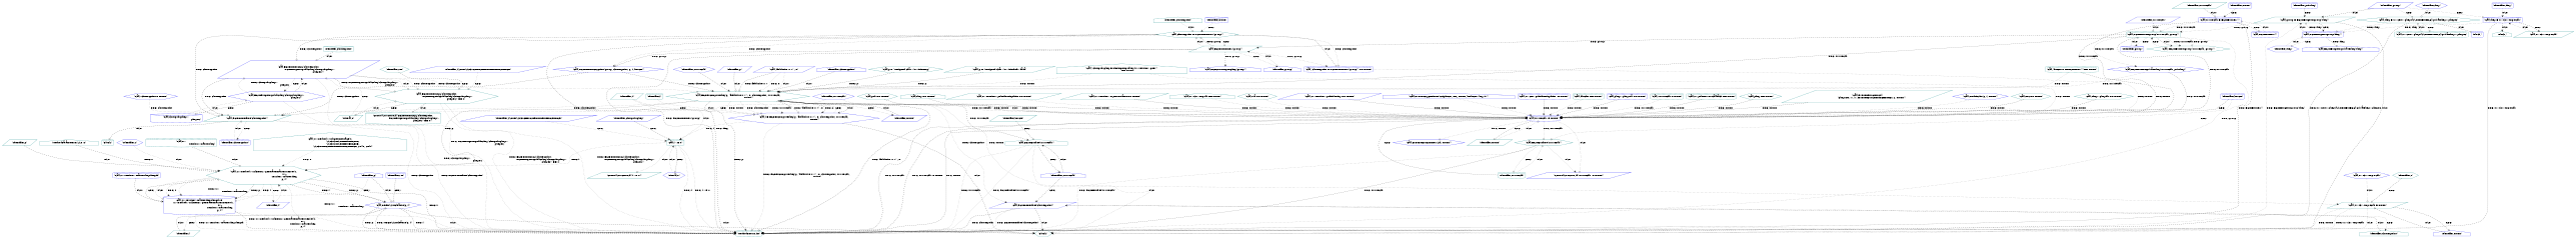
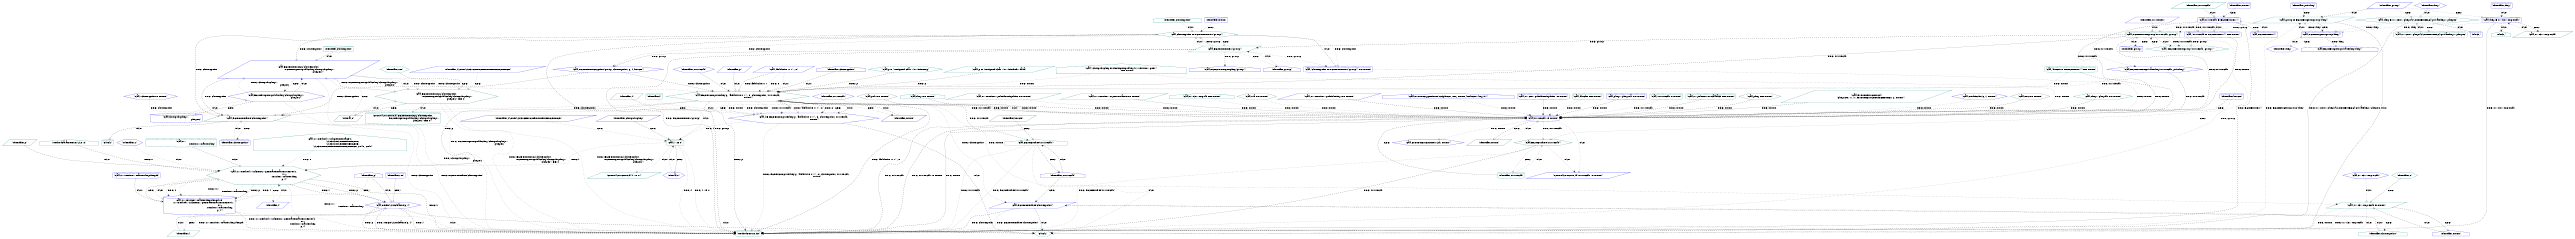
  digraph {
    node [color=blue shape=cylinder]
    edge [arrowhead=odot style=dotted]
    n1 [label="(Call,EC_POINT_copy(clnt_ecpoint,\n                              EC_KEY_get0_public_key(clnt_pub_pkey->\n                                                     pkey.ec)))" shape=parallelogram]
    n2 [label="(Call,EC_KEY_get0_public_key(clnt_pub_pkey->\n                                                     pkey.ec))" shape=hexagon]
    n3 [color=teal label="(Call,EC_POINT_copy(clnt_ecpoint,\n                              EC_KEY_get0_public_key(clnt_pub_pkey->\n                                                     pkey.ec)) == 0)" shape=hexagon]
    n4 [color=teal label="(Call,ECDH_compute_key(p, (field_size + 7) / 8, clnt_ecpoint, srvr_ecdh,\n                             NULL))" shape=hexagon]
    n5 [color=teal label="(Call,EC_POINT_free(clnt_ecpoint))" shape=parallelogram]
    n6 [color=teal label="(MethodReturn,int)"]
    n7 [label="(Call,clnt_pub_pkey->\n                                                     pkey.ec)"]
    n8 [color=teal label="(ControlStructure,if (EC_POINT_copy(clnt_ecpoint,\n                              EC_KEY_get0_public_key(clnt_pub_pkey->\n                                                     pkey.ec)) == 0))"]
    n9 [color=teal label="(Literal,0)" shape=parallelogram]
    n10 [label="(Call,srvr_ecdh != NULL)"]
    n11 [label="(Call,i = ECDH_compute_key(p, (field_size + 7) / 8, clnt_ecpoint, srvr_ecdh,\n                             NULL))" shape=hexagon]
    n12 [color=teal label="(Call,s->method->ssl3_enc->generate_master_secret(s,\n                                                        s->\n                                                        session->master_key,\n                                                        p, i))" shape=hexagon]
    n13 [label="(Call,EC_POINT_free(clnt_ecpoint))" shape=parallelogram]
    n14 [color=teal label="(Call,EC_KEY_free(srvr_ecdh))" shape=house]
    n15 [color=teal label="(Call,s->s3->tmp.ecdh = NULL)" shape=parallelogram]
    n16 [label="(Identifier,NULL)" shape=parallelogram]
    n17 [color=teal label="(Block,)"]
    n18 [label="(Identifier,clnt_ecpoint)"]
    n19 [color=teal label="(Call,clnt_ecpoint = EC_POINT_new(group))" shape=hexagon]
    n20 [color=teal label="(Call,EC_POINT_new(group))" shape=parallelogram]
    n21 [label="(Call,(clnt_ecpoint = EC_POINT_new(group)) == NULL)"]
    n22 [label="(Call,EC_POINT_oct2point(group, clnt_ecpoint, p, i, bn_ctx))" shape=hexagon]
    n23 [label="(Call,EC_GROUP_get_pkey(group))" shape=house]
    n24 [label="(Identifier,group)" shape=house]
    n25 [color=teal label="(Call,EC_KEY_set_group(srvr_ecdh, group))"]
    n26 [label="(Call,EC_KEY_set_private_key(srvr_ecdh, priv_key))" shape=hexagon]
    n27 [label="(Identifier,group)"]
    n28 [color=teal label="(Call,!EC_KEY_set_group(srvr_ecdh, group))" shape=hexagon]
    n29 [color=teal label="(Call,EC_KEY_free(srvr_ecdh))" shape=hexagon]
    n30 [color=teal label="(Identifier,NULL)" shape=parallelogram]
    n31 [label="(ControlStructure,if (srvr_ecdh != NULL))" shape=parallelogram]
    n32 [label="(Call,EVP_PKEY_CTX_new(pk, NULL))" shape=hexagon]
    n33 [label="(Call,srvr_ecdh = EC_KEY_new())"]
    n34 [label="(Call,EC_KEY_new())"]
+   n35 [label="(Call,(srvr_ecdh = EC_KEY_new()) == NULL)"]
    n36 [color=teal label="(Call,group = EC_KEY_get0_group(tkey))" shape=parallelogram]
    n37 [label="(Call,EC_KEY_get0_group(tkey))"]
    n38 [color=teal label="(Block,)" shape=hexagon]
    n39 [label="(Identifier,tkey)" shape=hexagon]
    n40 [label="(Call,EC_KEY_get0_private_key(tkey))" shape=house]
    n41 [label="(Call,tkey = s->s3->tmp.ecdh)"]
    n42 [color=teal label="(Block,)" shape=house]
    n43 [color=teal label="(Call,s->s3->tmp.ecdh)" shape=parallelogram]
    n44 [color=teal label="(Call,tkey = s->cert->pkeys[SSL_PKEY_ECC].privatekey->pkey.ec)" shape=hexagon]
    n45 [color=teal label="(Call,s->cert->pkeys[SSL_PKEY_ECC].privatekey->pkey.ec)"]
    n46 [label="(Block,)"]
    n47 [color=teal label="(Call,i <= 0)"]
    n48 [label="(Call,s->session->master_key_length =\n            s->method->ssl3_enc->generate_master_secret(s,\n                                                        s->\n                                                        session->master_key,\n                                                        p, i))"]
    n49 [label="(Call,OPENSSL_cleanse(p, i))" shape=hexagon]
    n50 [label="(Identifier,i)" shape=parallelogram]
    n51 [color=teal label="(Identifier,clnt_ecpoint)" shape=house]
    n52 [label="(Identifier,srvr_ecdh)" shape=house]
    n53 [label="(Identifier,NULL)" shape=house]
    n54 [color=teal label="(ControlStructure,if (i <= 0))" shape=parallelogram]
    n55 [label="(Literal,0)" shape=hexagon]
    n56 [color=teal label="(Identifier,i)" shape=parallelogram]
    n57 [color=teal label="(Identifier,srvr_ecdh)"]
    n58 [label="(Call,*clnt_ecpoint = NULL)" shape=hexagon]
    n59 [label="(Identifier,srvr_ecdh)" shape=hexagon]
    n60 [label="(Identifier,bn_ctx)"]
    n61 [color=teal label="(Identifier,clnt_ecpoint)"]
    n62 [color=teal label="(Identifier,ret)" shape=hexagon]
    n63 [label="(Identifier,srvr_ecdh)" shape=parallelogram]
    n64 [color=teal label="(Call,pub == NULL)" shape=hexagon]
    n65 [color=teal label="(Call,(clnt_pub_pkey = X509_get_pubkey(s->session->peer))\n                 == NULL)" shape=house]
    n66 [color=teal label="(Call,skey == NULL)" shape=house]
    n67 [label="(Identifier,srvr_ecdh)" shape=hexagon]
    n68 [color=teal label="(Call,s->session->psk_identity_hint == NULL)" shape=parallelogram]
    n69 [label="(Identifier,p)" shape=parallelogram]
    n70 [color=teal label="(Call,s->session->srp_username == NULL)" shape=parallelogram]
    n71 [label="(Identifier,tkey)" shape=hexagon]
    n72 [label="(Call,(field_size + 7) / 8)" shape=parallelogram]
    n73 [label="(Identifier,clnt_ecpoint)" shape=house]
    n74 [color=teal label="(Call,s->s3->tmp.dh == NULL)" shape=house]
    n75 [color=teal label="(Identifier,s)" shape=hexagon]
    n76 [color=teal label="(Identifier,i)"]
    n77 [label="(Identifier,clnt_pub_pkey)" shape=parallelogram]
    n78 [label="(Call,s->s3->tmp.ecdh)" shape=hexagon]
    n79 [label="(Identifier,s)" shape=hexagon]
    n80 [label="(Identifier,group)" shape=parallelogram]
    n81 [color=teal label="(Call,s->\n                                                        session->master_key)"]
    n82 [label="(Identifier,SSL_F_SSL3_GET_CLIENT_KEY_EXCHANGE)" shape=parallelogram]
    n83 [color=teal label="(Call,rsa == NULL)" shape=hexagon]
    n84 [color=teal label="(Identifier,bn_ctx)" shape=parallelogram]
    n85 [label="(Identifier,p)" shape=house]
    n86 [label="(Call,s->session->psk_identity == NULL)" shape=parallelogram]
    n87 [label="(Call,EVP_DecryptInit_ex(&ciph_ctx, enc, NULL, kssl_ctx->key, iv))" shape=house]
    n88 [color=teal label="(Call,s->method->ssl_get_message(s,\n                                   SSL3_ST_SR_KEY_EXCH_A,\n                                   SSL3_ST_SR_KEY_EXCH_B,\n                                   SSL3_MT_CLIENT_KEY_EXCHANGE, 2048, &ok))" shape=house]
    n89 [label="(Call,s->ctx->psk_identity_hint != NULL)"]
    n90 [color=teal label="(Call,dh_clnt == NULL)"]
    n91 [label="(Call,pkey->pkey.rsa == NULL)"]
    n92 [color=teal label="(Identifier,i)" shape=parallelogram]
    n93 [color=teal label="(Identifier,clnt_ecpoint)" shape=house]
    n94 [color=teal label="(Call,p = (unsigned char *)s->init_msg)" shape=hexagon]
    n95 [label="(Identifier,ret)"]
    n96 [color=teal label="(Call,*srvr_ecdh = NULL)"]
    n97 [label="(Identifier,NULL)"]
    n98 [color=teal label="(Identifier,srvr_ecdh)" shape=parallelogram]
    n99 [label="(Call,s->session->master_key_length)"]
    n100 [color=teal label="(Identifier,p)" shape=parallelogram]
    n101 [color=teal label="(Call,s->psk_server_callback == NULL)"]
    n102 [label="(Identifier,tkey)"]
    n103 [color=teal label="(Call,pkey == NULL)" shape=hexagon]
    n104 [color=teal label="(Call,EVP_PKEY_CTX_ctrl\n            (pkey_ctx, -1, -1, EVP_PKEY_CTRL_PEER_KEY, 2, NULL))" shape=parallelogram]
    n105 [label="(Call,BN_bin2bn(p, i, NULL))" shape=hexagon]
    n106 [color=teal label="(Call,enc == NULL)" shape=hexagon]
    n107 [label="(Identifier,NULL)"]
    n108 [color=teal label="(Call,p = (unsigned char *)s->init_buf->data)" shape=parallelogram]
    n109 [color=teal label="(MethodParameterIn,SSL *s)" shape=house]
    n110 [label="(Identifier,priv_key)"]
    n111 [color=teal label="(Call,(bn_ctx = BN_CTX_new()) == NULL)"]
    n112 [color=teal label="(Call,skey->pkey.dh == NULL)" shape=hexagon]
    n113 [label="(Identifier,SSL_F_SSL3_GET_CLIENT_KEY_EXCHANGE)" shape=parallelogram]
    n1 -> n2 [arrowhead=vee label="CFG: "]
    n1 -> n3 [label="AST: "]
    n1 -> n3 [label="DDG: clnt_ecpoint"]
    n1 -> n3 [label="DDG: EC_KEY_get0_public_key(clnt_pub_pkey->\n                                                     pkey.ec)" style=dashed]
    n1 -> n4 [label="DDG: clnt_ecpoint"]
    n1 -> n5 [arrowhead=vee label="DDG: clnt_ecpoint" style=dashed]
    n1 -> n6 [arrowhead=vee label="DDG: EC_KEY_get0_public_key(clnt_pub_pkey->\n                                                     pkey.ec)"]
    n2 -> n1 [arrowhead=vee label="AST: " style=dashed]
    n2 -> n1 [label="DDG: clnt_pub_pkey->\n                                                     pkey.ec"]
    n2 -> n6 [arrowhead=vee label="DDG: clnt_pub_pkey->\n                                                     pkey.ec"]
    n2 -> n7 [label="CFG: " style=dashed]
    n3 -> n6 [arrowhead=vee label="DDG: EC_POINT_copy(clnt_ecpoint,\n                              EC_KEY_get0_public_key(clnt_pub_pkey->\n                                                     pkey.ec)) == 0"]
    n3 -> n6 [label="DDG: EC_POINT_copy(clnt_ecpoint,\n                              EC_KEY_get0_public_key(clnt_pub_pkey->\n                                                     pkey.ec))"]
    n3 -> n8 [label="AST: " style=dashed]
    n3 -> n9 [label="CFG: " style=dashed]
    n4 -> n5 [label="DDG: clnt_ecpoint"]
    n4 -> n6 [arrowhead=vee label="DDG: p" style=dashed]
    n4 -> n6 [label="DDG: (field_size + 7) / 8" style=dashed]
    n4 -> n10 [label="DDG: srvr_ecdh"]
    n4 -> n10 [label="DDG: NULL" style=dashed]
    n4 -> n11 [arrowhead=vee label="AST: " style=dashed]
    n4 -> n11 [label="DDG: NULL"]
    n4 -> n11 [label="DDG: clnt_ecpoint"]
    n4 -> n11 [arrowhead=vee label="DDG: srvr_ecdh"]
    n4 -> n11 [label="DDG: (field_size + 7) / 8" style=dashed]
    n4 -> n11 [arrowhead=vee label="DDG: p" style=dashed]
    n4 -> n12 [label="DDG: p" style=dashed]
    n4 -> n13 [arrowhead=vee label="DDG: clnt_ecpoint"]
    n4 -> n14 [arrowhead=vee label="DDG: srvr_ecdh" style=dashed]
    n4 -> n15 [arrowhead=vee label="DDG: NULL"]
    n4 -> n16 [arrowhead=vee label="CFG: "]
    n5 -> n6 [arrowhead=vee label="DDG: EC_POINT_free(clnt_ecpoint)"]
    n5 -> n6 [arrowhead=vee label="DDG: clnt_ecpoint"]
    n5 -> n17 [label="AST: " style=dashed]
    n5 -> n18 [arrowhead=vee label="CFG: "]
    n7 -> n2 [label="AST: "]
    n9 -> n1 [label="CFG: "]
    n9 -> n3 [label="AST: "]
    n10 -> n6 [arrowhead=vee label="DDG: srvr_ecdh != NULL" style=dashed]
    n10 -> n6 [label="DDG: NULL" style=dashed]
    n10 -> n6 [label="DDG: srvr_ecdh" style=dashed]
    n10 -> n29 [label="DDG: srvr_ecdh"]
    n10 -> n30 [label="CFG: " style=dashed]
    n10 -> n31 [label="AST: "]
    n10 -> n32 [label="DDG: NULL"]
    n11 -> n4 [arrowhead=vee label="CFG: "]
    n11 -> n6 [label="DDG: ECDH_compute_key(p, (field_size + 7) / 8, clnt_ecpoint, srvr_ecdh,\n                             NULL)"]
    n11 -> n38 [arrowhead=vee label="AST: " style=dashed]
    n11 -> n47 [arrowhead=vee label="DDG: i"]
    n12 -> n6 [label="DDG: s" style=dashed]
    n12 -> n6 [arrowhead=vee label="DDG: s->\n                                                        session->master_key"]
    n12 -> n48 [label="AST: "]
    n12 -> n48 [arrowhead=vee label="DDG: s"]
    n12 -> n48 [arrowhead=vee label="DDG: s->\n                                                        session->master_key"]
    n12 -> n48 [label="DDG: p" style=dashed]
    n12 -> n48 [label="DDG: i"]
    n12 -> n49 [label="DDG: p" style=dashed]
    n12 -> n49 [arrowhead=vee label="DDG: i" style=dashed]
    n12 -> n50 [arrowhead=vee label="CFG: "]
    n13 -> n6 [label="DDG: clnt_ecpoint" style=dashed]
    n13 -> n6 [arrowhead=vee label="DDG: EC_POINT_free(clnt_ecpoint)"]
    n13 -> n38 [arrowhead=vee label="AST: " style=dashed]
    n13 -> n51 [arrowhead=vee label="CFG: "]
    n14 -> n6 [arrowhead=vee label="DDG: srvr_ecdh"]
    n14 -> n6 [arrowhead=vee label="DDG: EC_KEY_free(srvr_ecdh)"]
    n14 -> n38 [arrowhead=vee label="AST: "]
    n14 -> n52 [arrowhead=vee label="CFG: " style=dashed]
    n15 -> n6 [arrowhead=vee label="DDG: NULL"]
    n15 -> n6 [arrowhead=vee label="DDG: s->s3->tmp.ecdh"]
    n15 -> n38 [arrowhead=vee label="AST: "]
    n15 -> n53 [label="CFG: " style=dashed]
    n16 -> n4 [label="AST: " style=dashed]
    n18 -> n5 [label="AST: "]
    n19 -> n1 [label="DDG: clnt_ecpoint" style=dashed]
    n19 -> n5 [label="DDG: clnt_ecpoint" style=dashed]
    n19 -> n6 [label="DDG: EC_POINT_new(group)" style=dashed]
    n19 -> n20 [label="CFG: "]
    n19 -> n21 [label="AST: " style=dashed]
    n19 -> n21 [label="DDG: clnt_ecpoint"]
    n19 -> n22 [arrowhead=vee label="DDG: clnt_ecpoint"]
-   n20 -> n6 [arrowhead=vee label="DDG: tkey" style=dashed]
+   n20 -> n6 [arrowhead=vee label="DDG: group" style=dashed]
    n20 -> n19 [label="AST: "]
    n20 -> n19 [label="DDG: group" style=dashed]
    n20 -> n21 [arrowhead=vee label="DDG: group"]
    n20 -> n22 [label="DDG: group" style=dashed]
    n20 -> n23 [arrowhead=vee label="DDG: group" style=dashed]
    n20 -> n24 [arrowhead=vee label="CFG: "]
    n21 -> n10 [arrowhead=vee label="DDG: NULL"]
    n22 -> n4 [arrowhead=vee label="DDG: clnt_ecpoint" style=dashed]
    n22 -> n5 [label="DDG: clnt_ecpoint" style=dashed]
    n24 -> n20 [arrowhead=vee label="AST: "]
    n25 -> n4 [label="DDG: srvr_ecdh" style=dashed]
    n25 -> n6 [label="DDG: group"]
    n25 -> n10 [label="DDG: srvr_ecdh" style=dashed]
    n25 -> n20 [arrowhead=vee label="DDG: group" style=dashed]
    n25 -> n26 [arrowhead=vee label="DDG: srvr_ecdh"]
    n25 -> n27 [arrowhead=vee label="CFG: "]
    n25 -> n28 [arrowhead=vee label="AST: " style=dashed]
    n25 -> n28 [arrowhead=vee label="DDG: srvr_ecdh"]
    n25 -> n28 [label="DDG: group"]
    n26 -> n4 [arrowhead=vee label="DDG: srvr_ecdh"]
    n26 -> n10 [arrowhead=vee label="DDG: srvr_ecdh" style=dashed]
    n27 -> n25 [label="AST: "]
    n28 -> n25 [arrowhead=vee label="CFG: "]
    n29 -> n6 [label="DDG: srvr_ecdh" style=dashed]
    n29 -> n6 [label="DDG: EC_KEY_free(srvr_ecdh)"]
    n29 -> n31 [arrowhead=vee label="AST: "]
    n29 -> n57 [label="CFG: "]
    n30 -> n10 [label="AST: "]
    n33 -> n6 [label="DDG: EC_KEY_new()" style=dashed]
    n33 -> n10 [arrowhead=vee label="DDG: srvr_ecdh" style=dashed]
    n33 -> n25 [label="DDG: srvr_ecdh"]
    n33 -> n34 [label="CFG: " style=dashed]
+   n33 -> n35 [label="AST: " style=dashed]
+   n33 -> n35 [label="DDG: srvr_ecdh" style=dashed]
    n34 -> n33 [label="AST: "]
+   n35 -> n10 [arrowhead=vee label="DDG: NULL" style=dashed]
    n36 -> n6 [label="DDG: EC_KEY_get0_group(tkey)"]
    n36 -> n25 [arrowhead=vee label="DDG: group"]
    n36 -> n37 [arrowhead=vee label="CFG: " style=dashed]
    n36 -> n38 [arrowhead=vee label="AST: " style=dashed]
    n37 -> n36 [arrowhead=vee label="AST: "]
    n37 -> n36 [label="DDG: tkey"]
    n37 -> n39 [label="CFG: "]
    n37 -> n40 [label="DDG: tkey" style=dashed]
    n39 -> n37 [label="AST: "]
    n41 -> n6 [arrowhead=vee label="DDG: s->s3->tmp.ecdh" style=dashed]
    n41 -> n37 [label="DDG: tkey"]
    n41 -> n42 [arrowhead=vee label="AST: " style=dashed]
    n41 -> n43 [arrowhead=vee label="CFG: " style=dashed]
    n43 -> n41 [arrowhead=vee label="AST: "]
    n44 -> n6 [label="DDG: s->cert->pkeys[SSL_PKEY_ECC].privatekey->pkey.ec" style=dashed]
    n44 -> n37 [label="DDG: tkey"]
    n44 -> n45 [label="CFG: "]
    n44 -> n46 [label="AST: " style=dashed]
    n45 -> n44 [label="AST: " style=dashed]
    n47 -> n6 [arrowhead=vee label="DDG: i"]
    n47 -> n6 [label="DDG: i <= 0"]
    n47 -> n12 [arrowhead=vee label="DDG: i"]
    n47 -> n54 [label="AST: "]
    n47 -> n55 [label="CFG: " style=dashed]
    n48 -> n6 [arrowhead=vee label="DDG: s->method->ssl3_enc->generate_master_secret(s,\n                                                        s->\n                                                        session->master_key,\n                                                        p, i)" style=dashed]
    n48 -> n6 [arrowhead=vee label="DDG: s->session->master_key_length"]
    n48 -> n12 [label="CFG: " style=dashed]
    n48 -> n38 [label="AST: "]
    n49 -> n6 [label="DDG: p" style=dashed]
    n49 -> n6 [label="DDG: OPENSSL_cleanse(p, i)" style=dashed]
    n49 -> n6 [label="DDG: i" style=dashed]
    n49 -> n38 [arrowhead=vee label="AST: " style=dashed]
    n49 -> n56 [label="CFG: "]
    n50 -> n12 [arrowhead=vee label="AST: "]
    n51 -> n13 [arrowhead=vee label="AST: " style=dashed]
    n52 -> n13 [arrowhead=vee label="CFG: " style=dashed]
    n52 -> n14 [arrowhead=vee label="AST: " style=dashed]
    n53 -> n15 [label="AST: " style=dashed]
    n55 -> n47 [arrowhead=vee label="AST: "]
    n56 -> n49 [label="AST: " style=dashed]
    n57 -> n10 [label="CFG: " style=dashed]
    n57 -> n29 [label="AST: "]
    n58 -> n5 [label="DDG: clnt_ecpoint"]
    n59 -> n4 [arrowhead=vee label="AST: " style=dashed]
    n60 -> n10 [label="CFG: " style=dashed]
    n60 -> n29 [label="CFG: "]
    n61 -> n1 [label="AST: " style=dashed]
    n62 -> n3 [label="CFG: " style=dashed]
    n63 -> n25 [label="AST: " style=dashed]
    n64 -> n10 [arrowhead=vee label="DDG: NULL" style=dashed]
    n65 -> n4 [arrowhead=vee label="DDG: NULL"]
    n65 -> n10 [arrowhead=vee label="DDG: NULL"]
    n66 -> n10 [arrowhead=vee label="DDG: NULL" style=dashed]
    n67 -> n5 [arrowhead=vee label="CFG: "]
    n67 -> n10 [arrowhead=vee label="AST: "]
    n68 -> n10 [arrowhead=vee label="DDG: NULL"]
    n69 -> n4 [label="AST: " style=dashed]
    n70 -> n10 [arrowhead=vee label="DDG: NULL" style=dashed]
    n71 -> n44 [label="AST: " style=dashed]
    n72 -> n4 [label="AST: "]
    n72 -> n4 [label="DDG: field_size + 7" style=dashed]
    n72 -> n4 [arrowhead=vee label="DDG: 8"]
    n73 -> n4 [arrowhead=vee label="AST: " style=dashed]
    n74 -> n10 [arrowhead=vee label="DDG: NULL"]
    n75 -> n15 [label="CFG: " style=dashed]
    n76 -> n11 [label="AST: "]
    n77 -> n47 [arrowhead=vee label="CFG: " style=dashed]
    n78 -> n15 [label="AST: "]
    n79 -> n12 [arrowhead=vee label="AST: "]
    n80 -> n36 [arrowhead=vee label="AST: " style=dashed]
    n80 -> n41 [label="CFG: "]
    n80 -> n44 [label="CFG: "]
    n81 -> n12 [label="AST: " style=dashed]
    n82 -> n47 [arrowhead=vee label="CFG: "]
    n83 -> n10 [label="DDG: NULL"]
    n84 -> n14 [label="CFG: " style=dashed]
    n85 -> n48 [arrowhead=vee label="CFG: "]
    n85 -> n49 [label="AST: " style=dashed]
    n86 -> n10 [label="DDG: NULL" style=dashed]
    n87 -> n10 [arrowhead=vee label="DDG: NULL"]
    n88 -> n12 [arrowhead=vee label="DDG: s"]
    n89 -> n10 [arrowhead=vee label="DDG: NULL" style=dashed]
    n90 -> n10 [arrowhead=vee label="DDG: NULL"]
    n91 -> n10 [arrowhead=vee label="DDG: NULL" style=dashed]
    n92 -> n11 [label="CFG: "]
    n92 -> n47 [arrowhead=vee label="AST: "]
    n93 -> n19 [label="AST: "]
    n94 -> n4 [label="DDG: p" style=dashed]
    n95 -> n49 [label="CFG: " style=dashed]
    n96 -> n10 [arrowhead=vee label="DDG: srvr_ecdh"]
    n97 -> n19 [arrowhead=vee label="CFG: "]
    n98 -> n33 [label="AST: " style=dashed]
    n99 -> n48 [arrowhead=vee label="AST: " style=dashed]
    n100 -> n12 [arrowhead=vee label="AST: " style=dashed]
    n101 -> n10 [label="DDG: NULL" style=dashed]
    n102 -> n41 [arrowhead=vee label="AST: "]
    n103 -> n10 [arrowhead=vee label="DDG: NULL" style=dashed]
    n104 -> n10 [arrowhead=vee label="DDG: NULL" style=dashed]
    n105 -> n10 [arrowhead=vee label="DDG: NULL"]
    n106 -> n10 [label="DDG: NULL" style=dashed]
    n107 -> n33 [arrowhead=vee label="CFG: " style=dashed]
    n108 -> n4 [label="DDG: p" style=dashed]
    n109 -> n12 [label="DDG: s" style=dashed]
    n110 -> n36 [arrowhead=vee label="CFG: " style=dashed]
    n111 -> n4 [label="DDG: NULL"]
    n111 -> n10 [arrowhead=vee label="DDG: NULL" style=dashed]
    n112 -> n10 [label="DDG: NULL" style=dashed]
    n113 -> n3 [label="CFG: "]
  }
